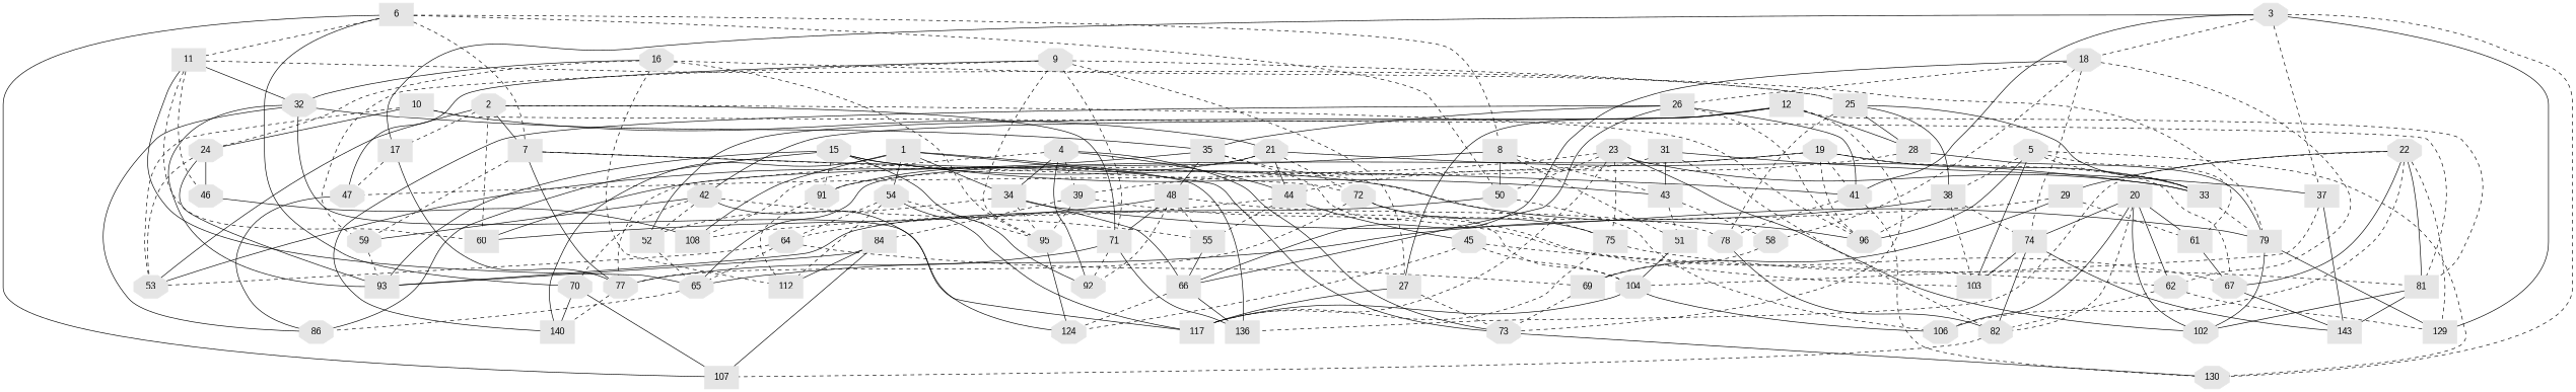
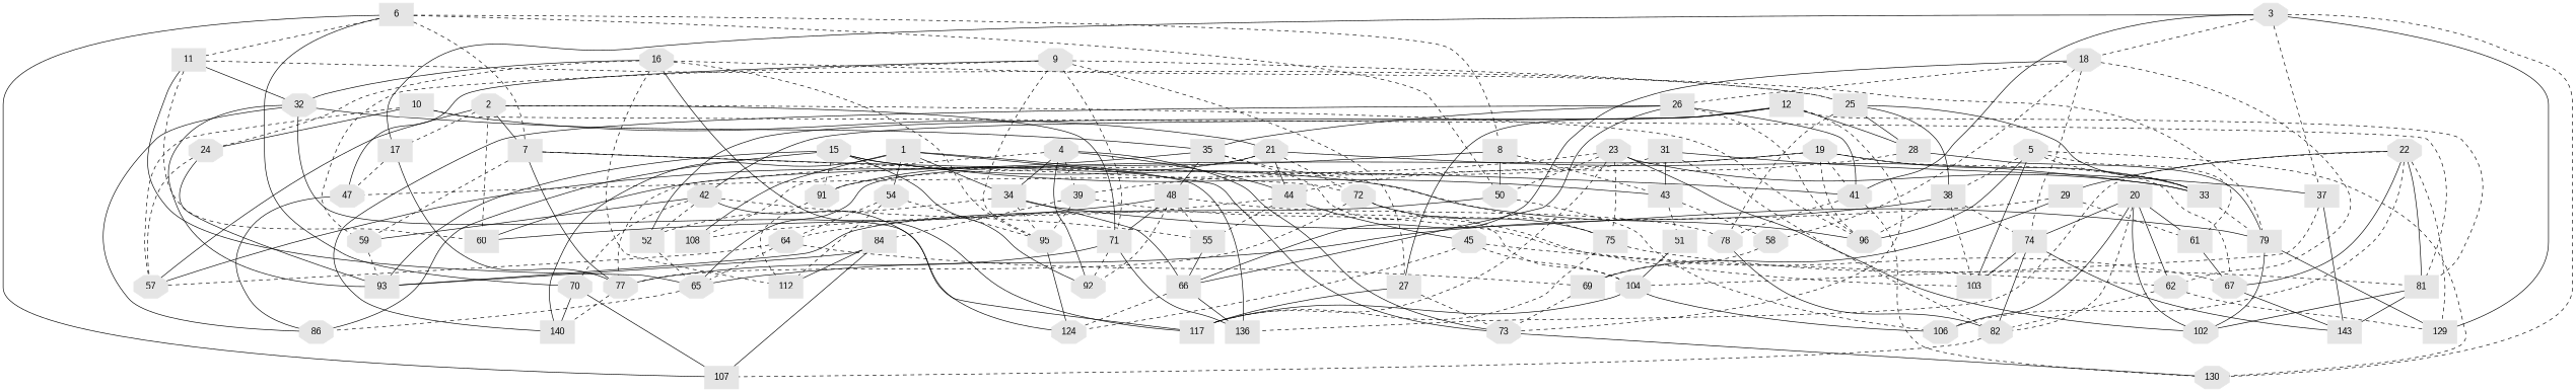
  graph {
    fontname="Liberation Sans"
    node [color=gray90 fontname="Liberation Sans" shape=box style=filled]
    edge [fontname="Liberation Sans" style=dashed]
    1 [super="+30"]
    34 [super="+137"]
    54 [shape=octagon super="+101"]
    73 [shape=octagon super="+110"]
    108
    136
    140
    95 [shape=octagon super="+142"]
    52
    79 [super="+100"]
    66 [super="+111"]
    112
    64 [shape=octagon]
    130 [shape=octagon]
    2 [shape=octagon super="+88"]
    7 [super="+118"]
    17
-   57 [shape=octagon super="+109" label=53]
+   57 [shape=octagon super="+109"]
    60
    71 [super="+134"]
    96 [shape=octagon super="+98"]
    41 [shape=octagon super="+115"]
    77 [shape=octagon super="+133"]
    59 [shape=octagon]
    72 [shape=octagon super="+139"]
    47 [shape=octagon]
    92 [shape=octagon]
    3 [shape=octagon super="+97"]
    18 [shape=octagon super="+116"]
    37
    129
    26 [super="+90"]
    58 [shape=octagon]
    62 [shape=octagon super="+144"]
    74 [super="+123"]
    104 [shape=octagon super="+138"]
    143
    78 [shape=octagon]
    4 [shape=octagon super="+83"]
    39 [shape=octagon super="+127"]
    44 [super="+120"]
    67 [shape=octagon super="+119"]
    84
    55
    45 [shape=octagon]
    5 [shape=octagon super="+128"]
    33 [super="+76"]
    38 [super="+125"]
    61
    103
    65 [shape=octagon super="+132"]
    6 [super="+85"]
    8 [super="+40"]
    11 [super="+13"]
    70 [shape=octagon]
    107
    50 [shape=octagon]
    51
    43 [super="+114"]
    25 [super="+49"]
    32 [shape=octagon super="+63"]
-   46 [shape=octagon]
    93 [super="+94"]
    75 [super="+141"]
    106 [shape=octagon]
    9 [shape=octagon super="+56"]
    27
    28
    117 [super="+122"]
    86 [shape=octagon]
    124 [shape=octagon]
    21 [shape=octagon super="+89"]
    91 [shape=octagon]
    10
    24 [shape=octagon super="+99"]
    81 [super="+135"]
    102 [shape=octagon]
    35 [super="+80"]
    12 [super="+14"]
    42 [shape=octagon super="+121"]
    15 [shape=octagon super="+68"]
    16 [shape=octagon super="+126"]
    69
    82 [shape=octagon super="+105"]
    19 [shape=octagon super="+53"]
    20 [super="+131"]
    22 [shape=octagon super="+113"]
    29
    23 [shape=octagon super="+36"]
    48 [super="+87"]
    31
    1 -- 34 [style=solid]
    1 -- 54 [style=solid]
    1 -- 73 [style=solid]
    1 -- 108 [style=solid]
    1 -- 136 [style=solid]
    1 -- 140 [style=solid]
    34 -- 95
    34 -- 52
    34 -- 79 [style=solid]
    34 -- 66 [style=solid]
    54 -- 95
    54 -- 112
    54 -- 64
    73 -- 130 [style=solid]
    95 -- 124 [style=solid]
    52 -- 65
    79 -- 129 [style=solid]
    79 -- 102 [style=solid]
    66 -- 136 [style=solid]
    66 -- 124
    64 -- 57 [weight=2]
    64 -- 65
    64 -- 69
    2 -- 7 [style=solid]
    2 -- 17
    2 -- 57 [style=solid]
    2 -- 60
    2 -- 71 [style=solid]
    2 -- 96
    7 -- 41 [style=solid]
    7 -- 77 [style=solid]
    7 -- 59
    7 -- 72
    17 -- 77 [style=solid]
    17 -- 47
    71 -- 136 [style=solid]
    71 -- 77 [style=solid]
    71 -- 92
    41 -- 130
    41 -- 78
    77 -- 140
    59 -- 93
    72 -- 77
    72 -- 103
    72 -- 75 [style=solid weight=2]
    47 -- 86 [style=solid]
    3 -- 130
    3 -- 17 [style=solid]
    3 -- 41 [style=solid]
    3 -- 18
    3 -- 37
    3 -- 129 [style=solid]
    18 -- 66 [style=solid]
    18 -- 26
    18 -- 58
    18 -- 62
    18 -- 74
    37 -- 104
    37 -- 143 [style=solid]
    26 -- 140 [style=solid]
    26 -- 66 [style=solid]
    26 -- 96
    26 -- 41 [style=solid]
    26 -- 35 [style=solid]
    58 -- 69
    62 -- 129
    62 -- 82
    74 -- 143 [style=solid]
    74 -- 103 [style=solid]
    74 -- 82 [style=solid]
    104 -- 106 [style=solid]
    104 -- 117 [style=solid]
    78 -- 82 [style=solid]
    4 -- 34 [style=solid]
    4 -- 73 [style=solid]
    4 -- 77
    4 -- 92 [style=solid]
    4 -- 39
    4 -- 44 [style=solid]
    39 -- 95
    39 -- 67
    39 -- 84
    44 -- 64
    44 -- 55
    44 -- 45 [style=solid]
    67 -- 143 [style=solid]
    84 -- 112 [style=solid]
    84 -- 107 [style=solid]
    84 -- 93 [style=solid]
    55 -- 66 [style=solid]
    45 -- 62
    45 -- 104
    45 -- 124
    5 -- 130
    5 -- 96 [style=solid]
    5 -- 33
    5 -- 38
    5 -- 61
    5 -- 103 [style=solid]
    33 -- 79
    38 -- 96
    38 -- 74
    38 -- 103
    38 -- 65 [style=solid]
    61 -- 67 [style=solid]
    65 -- 86
    6 -- 7
    6 -- 8
    6 -- 11
    6 -- 70 [style=solid]
    6 -- 107 [style=solid]
    6 -- 50
    8 -- 60 [style=solid]
    8 -- 50 [style=solid]
-   8 -- 51
    8 -- 43 [weight=2]
    11 -- 60
    11 -- 65 [style=solid]
    11 -- 25
    11 -- 32 [style=solid]
-   11 -- 46
    70 -- 140 [style=solid]
    70 -- 107 [style=solid]
    50 -- 93 [style=solid]
    50 -- 106
    51 -- 104 [style=solid]
    43 -- 58
    43 -- 51
    25 -- 78
    25 -- 33 [style=solid]
    25 -- 38 [style=solid]
    25 -- 28 [style=solid]
    32 -- 93 [style=solid]
    32 -- 117 [style=solid]
    32 -- 86 [style=solid]
    32 -- 35 [style=solid]
-   46 -- 108 [style=solid]
    75 -- 117
    75 -- 81
    9 -- 95
    9 -- 71
    9 -- 59
    9 -- 47 [style=solid]
    9 -- 25
    9 -- 27
    27 -- 73
    27 -- 117 [style=solid]
    28 -- 79 [style=solid]
    28 -- 44
    21 -- 108
    21 -- 72
    21 -- 44 [style=solid]
    21 -- 33 [style=solid]
    21 -- 91 [style=solid]
    91 -- 112
    10 -- 57
    10 -- 21 [style=solid]
    10 -- 24 [style=solid]
    10 -- 81
    24 -- 57
-   24 -- 46 [style=solid weight=2]
    24 -- 93 [style=solid]
    81 -- 143 [style=solid]
    81 -- 102 [style=solid]
    35 -- 57 [style=solid]
    35 -- 104
    35 -- 75
    35 -- 48 [style=solid]
    12 -- 73
    12 -- 52 [style=solid]
    12 -- 27 [style=solid]
    12 -- 28 [style=solid]
    12 -- 81
    12 -- 42 [style=solid]
    42 -- 52
    42 -- 59 [style=solid]
    42 -- 55
    42 -- 70
    42 -- 124 [style=solid]
    15 -- 96 [style=solid]
    15 -- 92 [style=solid]
    15 -- 43 [style=solid]
    15 -- 93 [style=solid]
    15 -- 86 [style=solid]
    15 -- 91
    16 -- 95
    16 -- 79
    16 -- 112
    16 -- 32 [style=solid]
-   54 -- 117 [style=solid]
+   16 -- 117 [style=solid]
    16 -- 24
    69 -- 73
    82 -- 107
    19 -- 96
    19 -- 41
    19 -- 47
    19 -- 67
    19 -- 33 [style=solid]
    19 -- 65 [style=solid]
    20 -- 62 [style=solid]
    20 -- 74 [style=solid]
    20 -- 61 [style=solid]
    20 -- 106 [style=solid]
    20 -- 102 [style=solid]
    20 -- 82
    22 -- 136
    22 -- 129
    22 -- 67 [style=solid]
    22 -- 106
    22 -- 81 [style=solid]
    22 -- 29 [style=solid]
    29 -- 108
    29 -- 61
    29 -- 69 [style=solid]
    23 -- 39
    23 -- 33 [style=solid]
    23 -- 50
    23 -- 75
    23 -- 117
    23 -- 102 [style=solid]
    48 -- 60 [style=solid]
    48 -- 71 [style=solid]
    48 -- 92
    48 -- 78
    48 -- 55
    31 -- 37 [style=solid]
    31 -- 43 [style=solid]
    31 -- 91
    31 -- 82
  }
